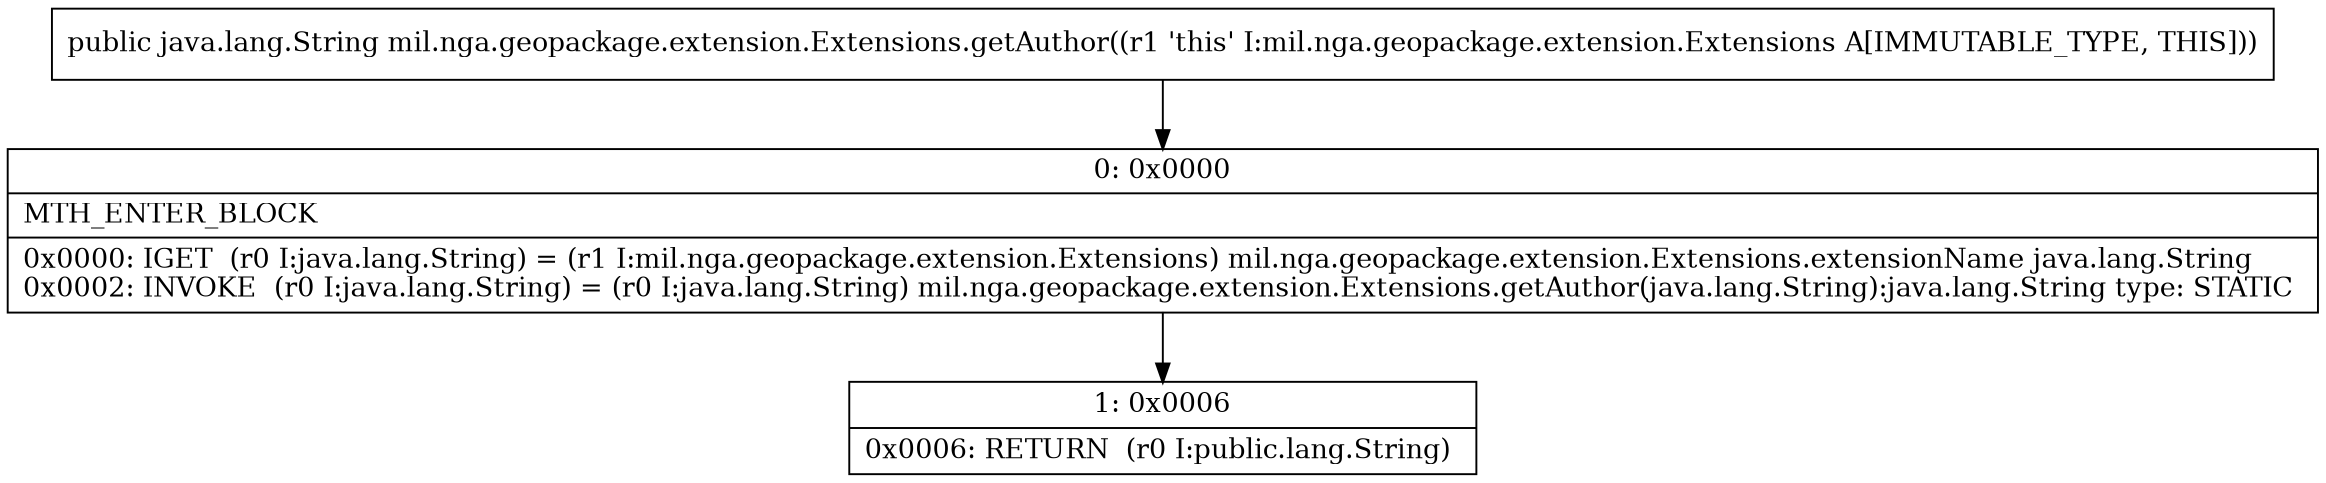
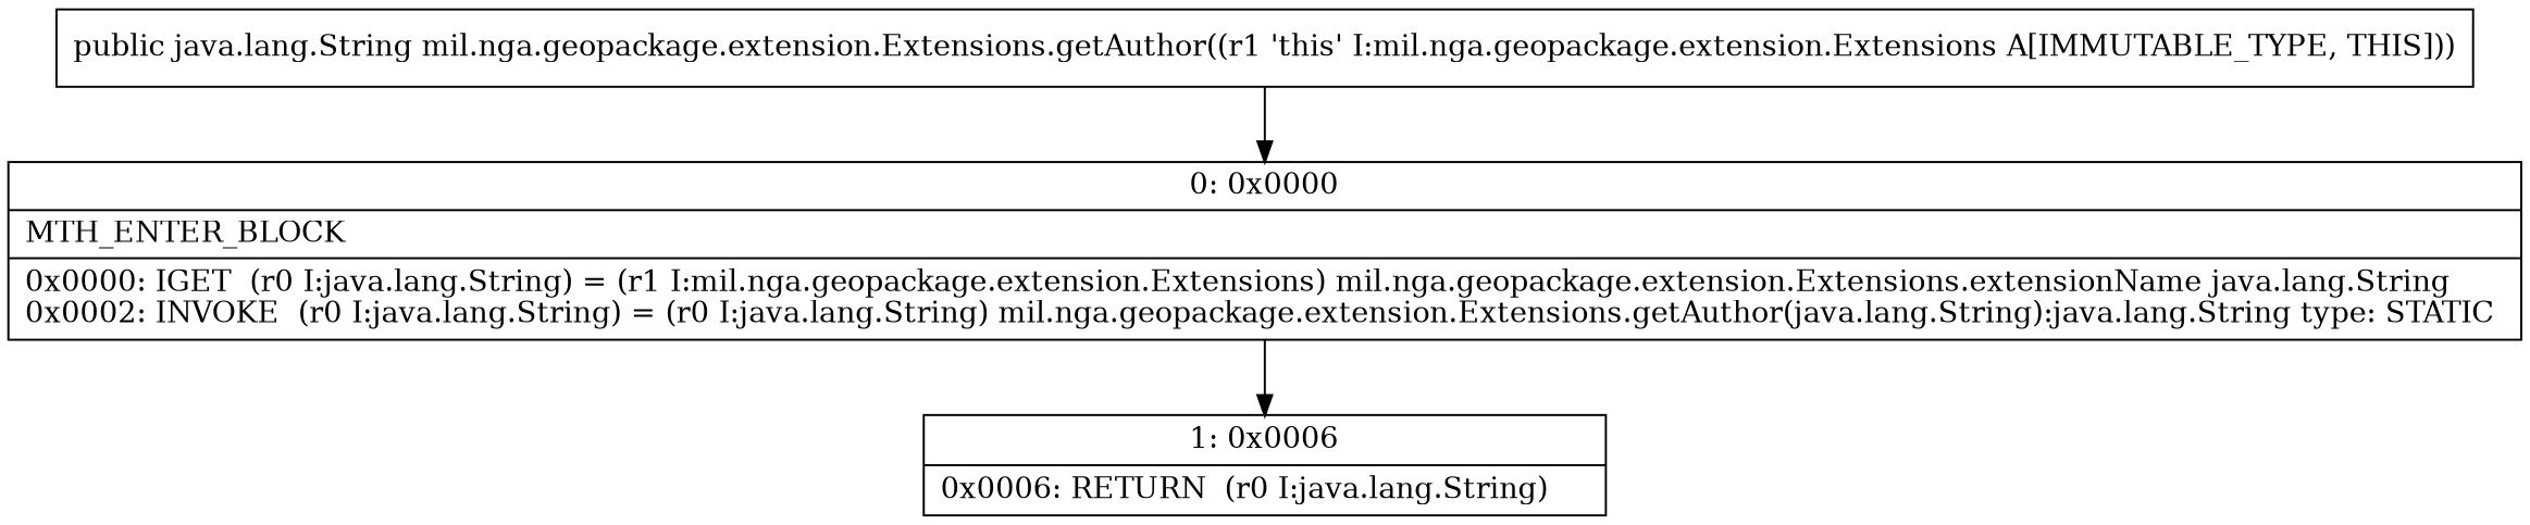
  digraph {
    node [shape=record]
    n1 [label="{0\:\ 0x0000|MTH_ENTER_BLOCK\l|0x0000: IGET  (r0 I:java.lang.String) = (r1 I:mil.nga.geopackage.extension.Extensions) mil.nga.geopackage.extension.Extensions.extensionName java.lang.String \l0x0002: INVOKE  (r0 I:java.lang.String) = (r0 I:java.lang.String) mil.nga.geopackage.extension.Extensions.getAuthor(java.lang.String):java.lang.String type: STATIC \l}"]
-   n2 [label="{1\:\ 0x0006|0x0006: RETURN  (r0 I:public.lang.String) \l}"]
+   n2 [label="{1\:\ 0x0006|0x0006: RETURN  (r0 I:java.lang.String) \l}"]
    n3 [label="{public java.lang.String mil.nga.geopackage.extension.Extensions.getAuthor((r1 'this' I:mil.nga.geopackage.extension.Extensions A[IMMUTABLE_TYPE, THIS])) }"]
    n1 -> n2
    n3 -> n1
  }
